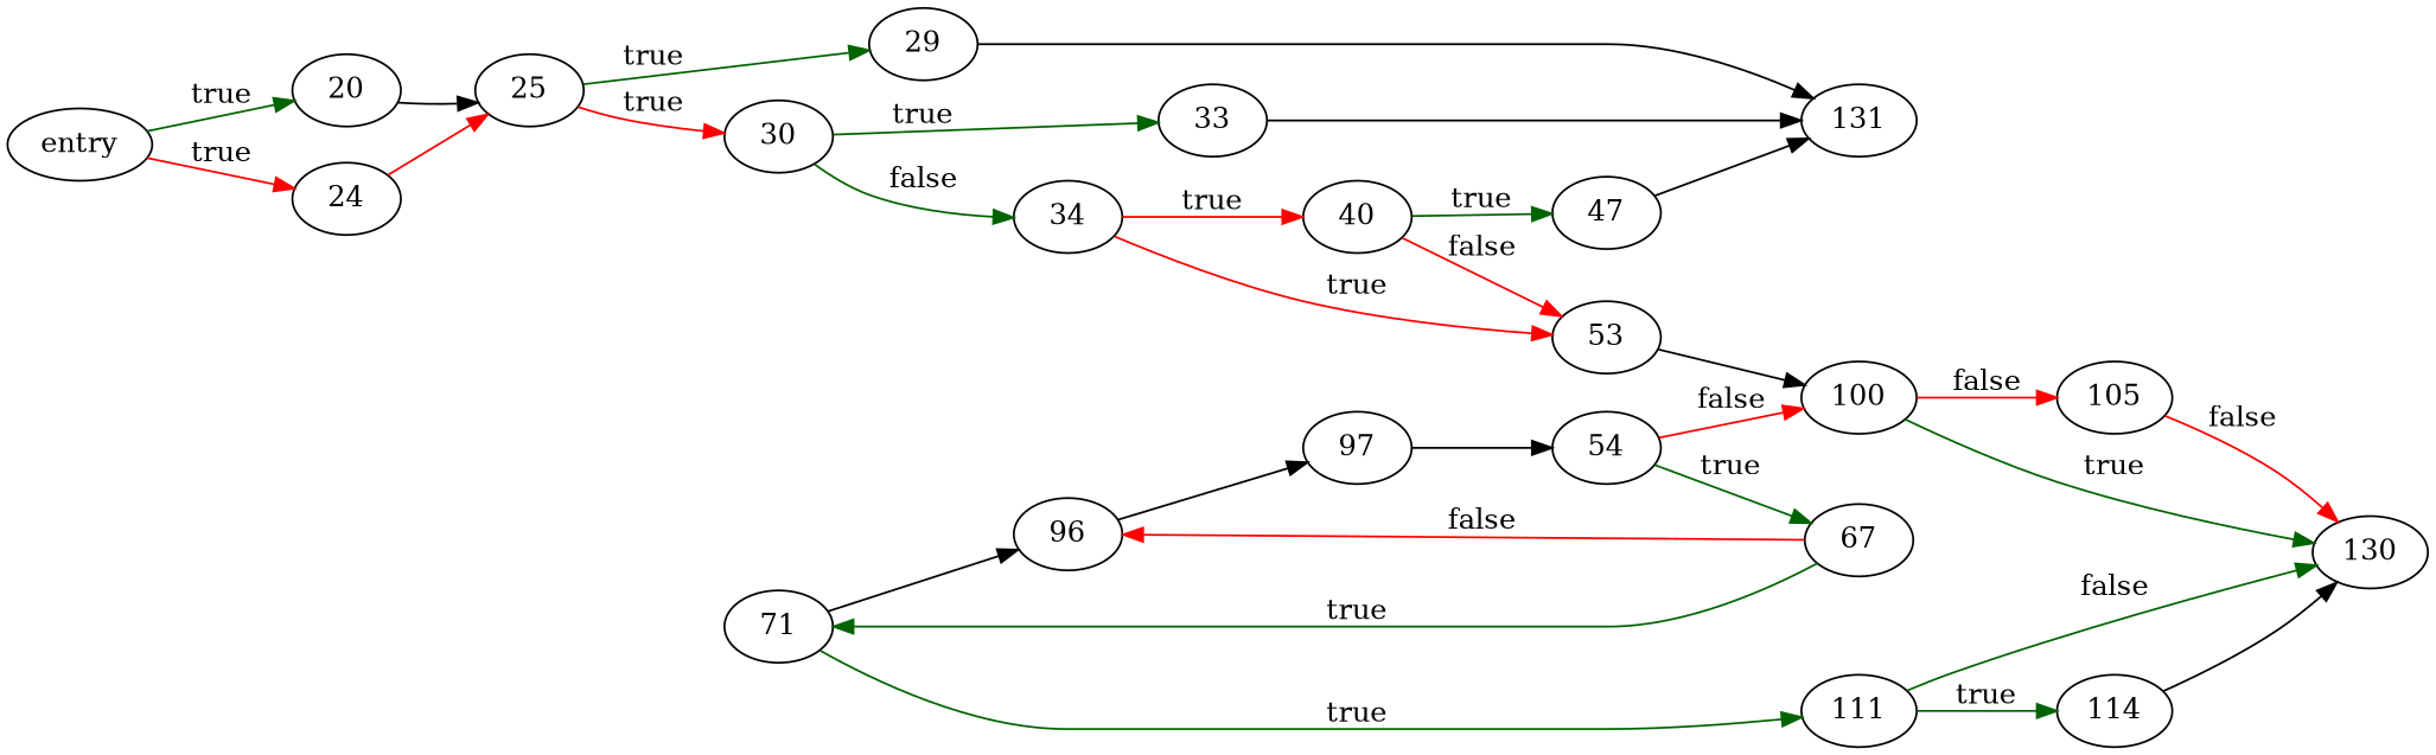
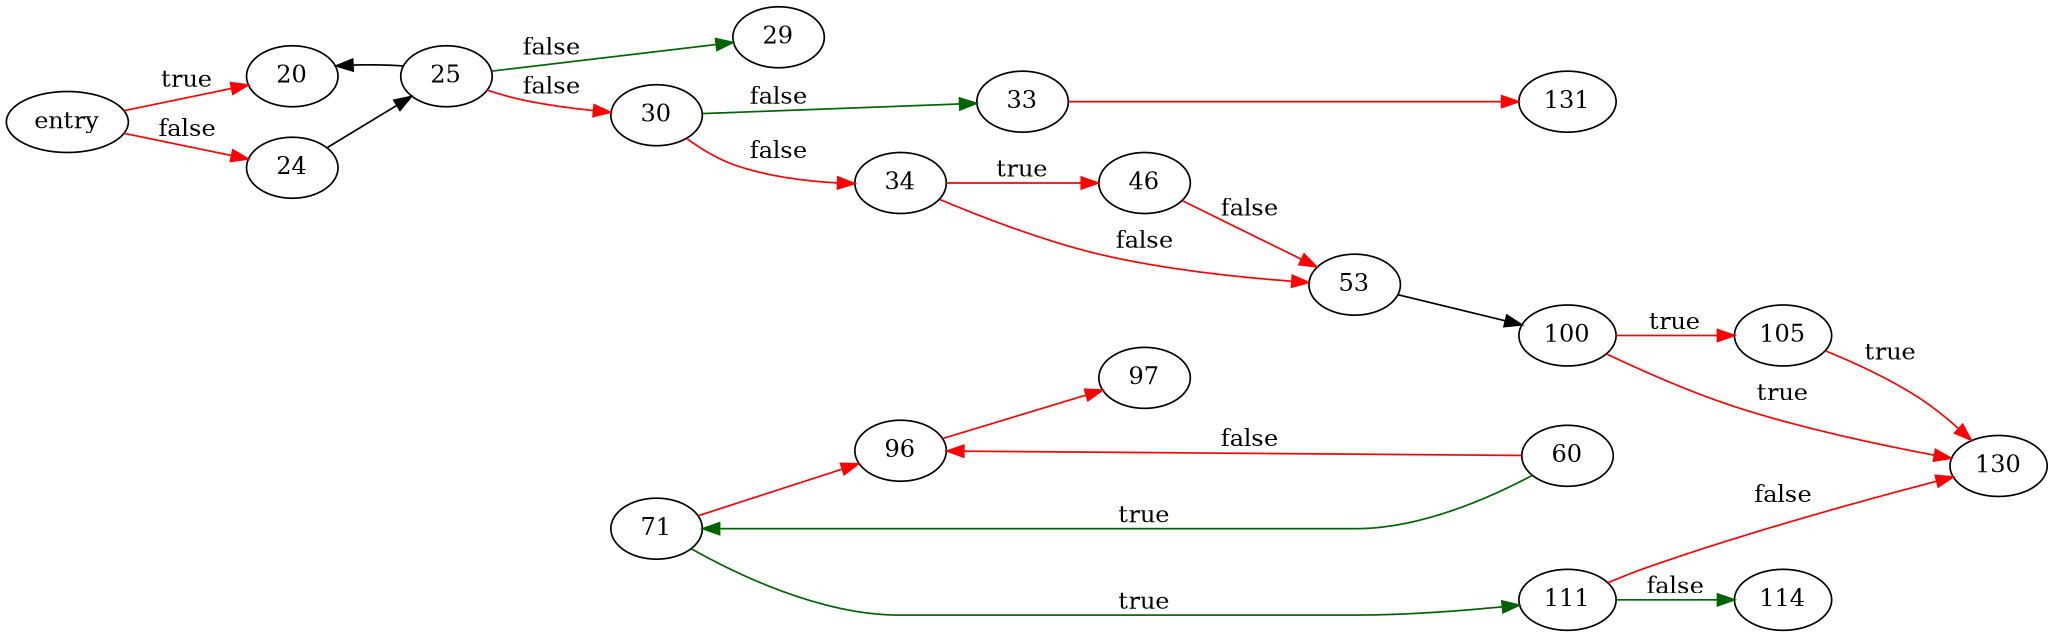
  digraph {
    rankdir=LR
    edge [color=red]
    n1 [label=entry]
    20
    24
    25
    29
    30
    131
    33
    34
-   40
+   40 [label=46]
    53
-   47
    100
-   54
-   60 [label=67]
+   60
    71
    96
    105
    130
    111
    97
    114
-   n1 -> 20 [color=darkgreen label=true]
-   n1 -> 24 [label=true]
-   20 -> 25 [color=""]
-   24 -> 25
-   25 -> 29 [color=darkgreen label=true]
-   25 -> 30 [label=true]
-   29 -> 131 [color=""]
-   30 -> 33 [color=darkgreen label=true]
-   30 -> 34 [color=darkgreen label=false]
-   33 -> 131 [color=""]
+   n1 -> 20 [label=true]
+   n1 -> 24 [label=false]
+   25 -> 20 [color=""]
+   24 -> 25 [color=""]
+   25 -> 29 [color=darkgreen label=false]
+   25 -> 30 [label=false]
+   30 -> 33 [color=darkgreen label=false]
+   30 -> 34 [label=false]
+   33 -> 131
    34 -> 40 [label=true]
-   34 -> 53 [label=true]
+   34 -> 53 [label=false]
    40 -> 53 [label=false]
-   40 -> 47 [color=darkgreen label=true]
    53 -> 100 [color=""]
-   47 -> 131 [color=""]
-   100 -> 105 [label=false]
-   100 -> 130 [color=darkgreen label=true]
-   54 -> 100 [label=false]
-   54 -> 60 [color=darkgreen label=true]
+   100 -> 105 [label=true]
+   100 -> 130 [label=true]
    60 -> 71 [color=darkgreen label=true]
    60 -> 96 [label=false]
-   71 -> 96 [color=""]
+   71 -> 96
    71 -> 111 [color=darkgreen label=true]
-   96 -> 97 [color=""]
-   105 -> 130 [label=false]
-   111 -> 130 [color=darkgreen label=false]
-   111 -> 114 [color=darkgreen label=true]
-   97 -> 54 [color=""]
-   114 -> 130 [color=""]
+   96 -> 97
+   105 -> 130 [label=true]
+   111 -> 130 [label=false]
+   111 -> 114 [color=darkgreen label=false]
  }
